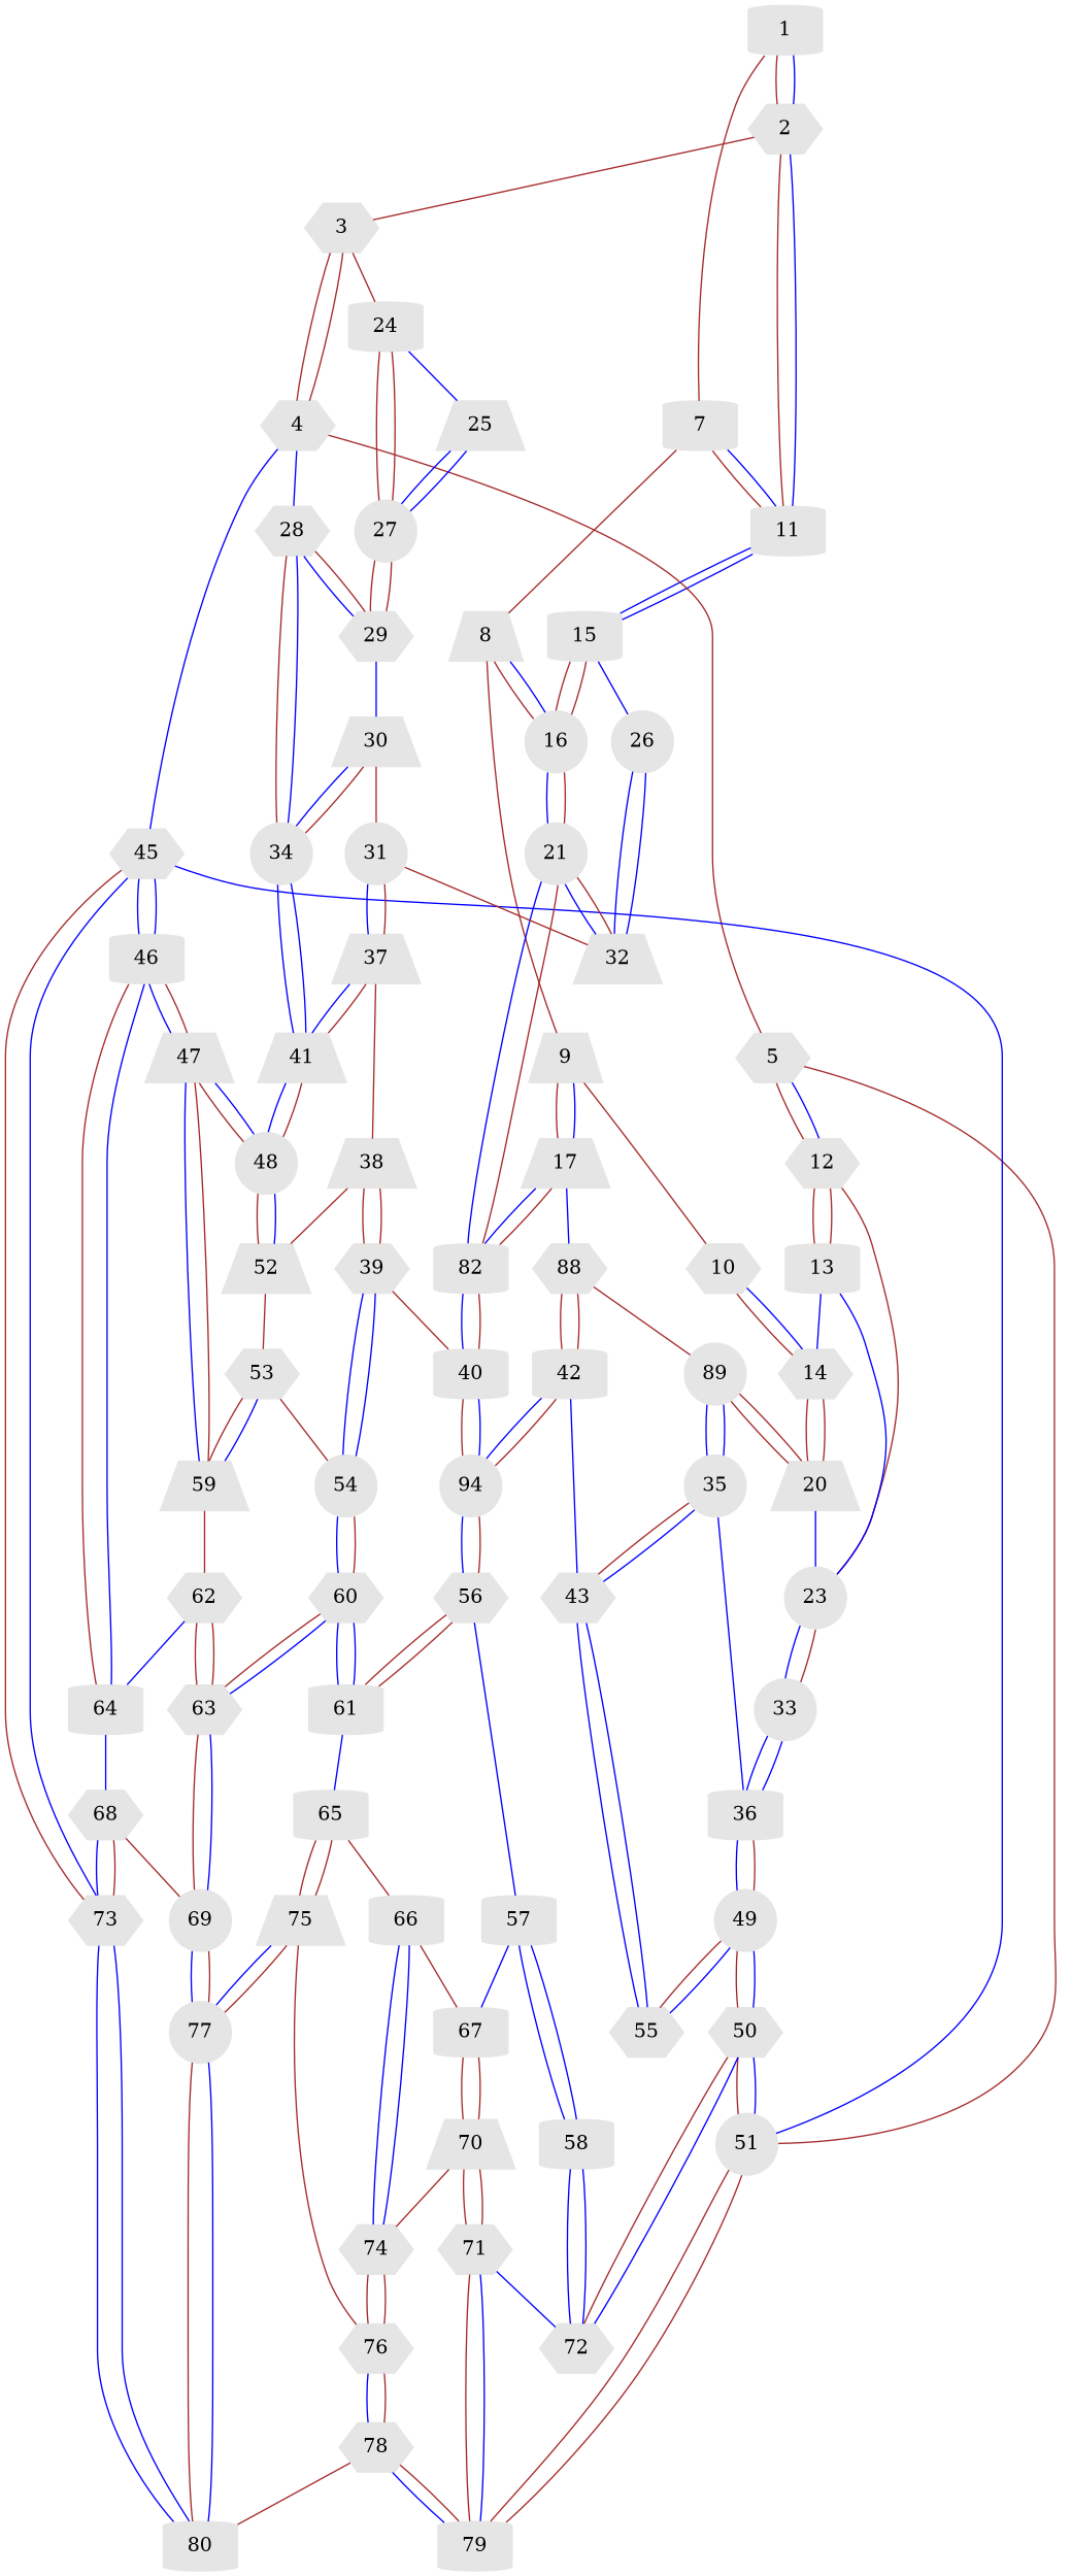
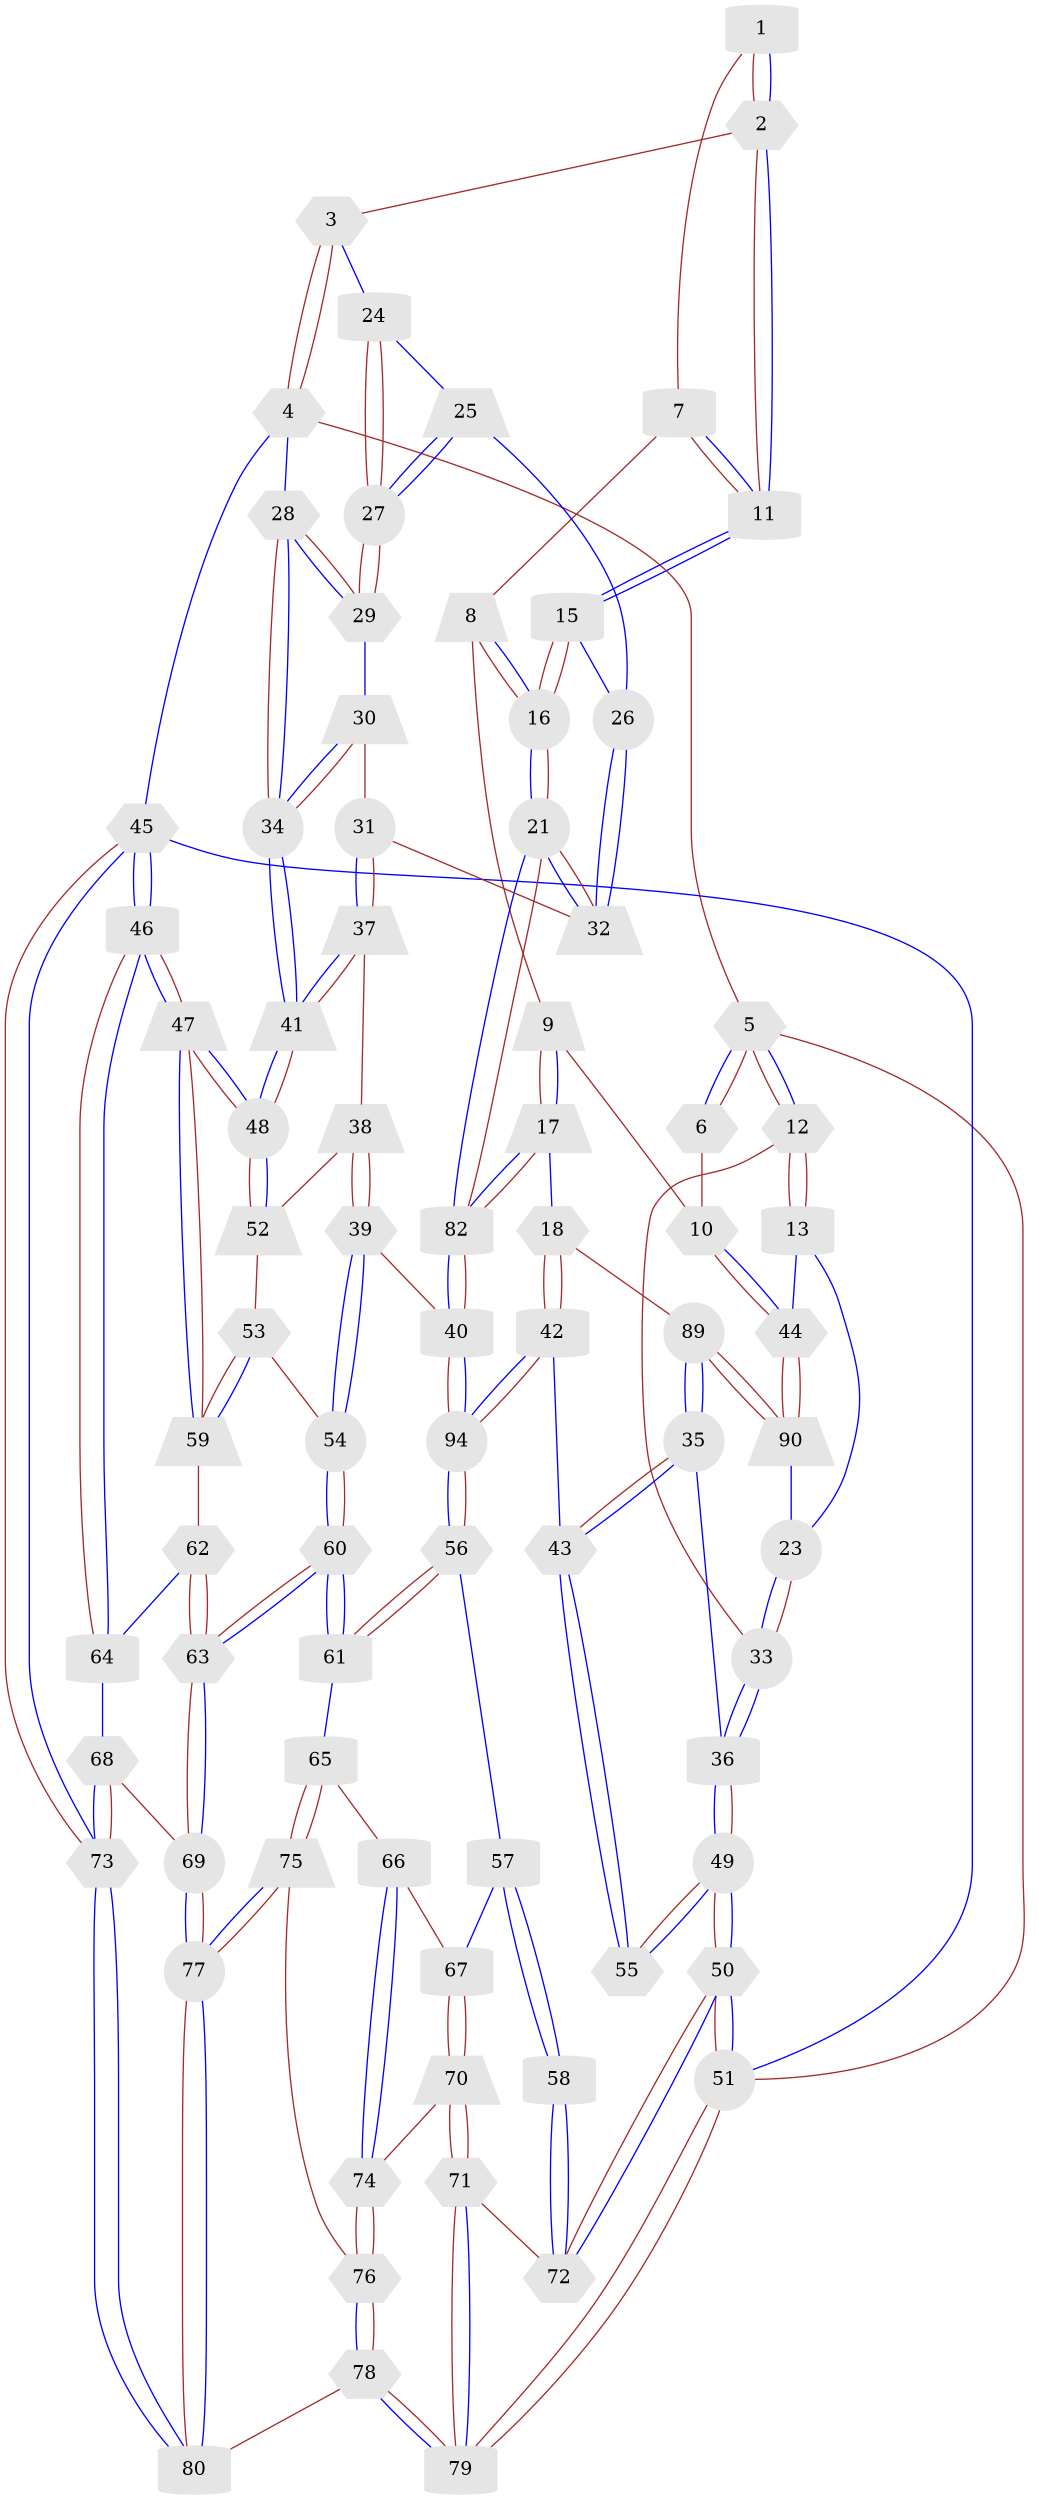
  graph {
    node [color=gray90 shape=hexagon style=filled]
    edge [color=brown]
    1 [shape=cylinder]
    2
    7 [shape=cylinder]
    3
    11 [shape=cylinder]
    8 [shape=trapezium]
    4
    24 [shape=cylinder]
    15 [shape=cylinder]
    5
    28
    45
    25 [shape=trapezium]
    27 [shape=circle]
+   6
    12
    51 [shape=circle]
    29
    34 [shape=circle]
    46 [shape=cylinder]
    73
    10
    13 [shape=cylinder]
    33 [shape=circle]
    79 [shape=cylinder]
-   14
+   14 [label=44]
    9 [shape=trapezium]
    16 [shape=circle]
    17 [shape=trapezium]
    21 [shape=circle]
-   18 [label=88]
+   18
    n32 [label=82 shape=cylinder]
-   20 [shape=trapezium]
+   20 [shape=trapezium label=90]
    26 [shape=circle]
    23 [shape=circle]
    36 [shape=cylinder]
    32 [shape=trapezium]
    n38 [label=89 shape=circle]
    42 [shape=cylinder]
    40 [shape=cylinder]
    35 [shape=circle]
    43
    n43 [label=94 shape=circle]
    30 [shape=trapezium]
    41 [shape=trapezium]
    31 [shape=circle]
    37 [shape=trapezium]
    38 [shape=trapezium]
    49 [shape=circle]
    48 [shape=circle]
    55
    50
    39
    52 [shape=trapezium]
    54 [shape=circle]
    53
    60
    56
    57 [shape=cylinder]
    61 [shape=cylinder]
    47 [shape=trapezium]
    64 [shape=cylinder]
    80 [shape=cylinder]
    59 [shape=trapezium]
    68
    62
    72
    63
    58 [shape=cylinder]
    67 [shape=cylinder]
    65 [shape=cylinder]
    70 [shape=trapezium]
    69 [shape=circle]
    66 [shape=cylinder]
    75 [shape=trapezium]
    77 [shape=circle]
    74
    76
    71
    78
    1 -- 2
    1 -- 2 [color=blue]
    1 -- 7
    2 -- 3
    2 -- 11
    2 -- 11 [color=blue]
    7 -- 11
    7 -- 11 [color=blue]
    7 -- 8
    3 -- 4
    3 -- 4
-   3 -- 24
+   3 -- 24 [color=blue]
    11 -- 15 [color=blue]
    11 -- 15 [color=blue]
    8 -- 9
    8 -- 16
    8 -- 16 [color=blue]
    4 -- 5
    4 -- 28 [color=blue]
    4 -- 45 [color=blue]
    24 -- 25 [color=blue]
    24 -- 27
    24 -- 27
    15 -- 16
    15 -- 16
    15 -- 26 [color=blue]
+   5 -- 6 [color=blue]
+   5 -- 6
    5 -- 12
    5 -- 12 [color=blue]
    5 -- 51
    28 -- 29 [color=blue]
    28 -- 29
    28 -- 34
    28 -- 34 [color=blue]
    45 -- 51 [color=blue]
    45 -- 46 [color=blue]
    45 -- 46 [color=blue]
    45 -- 73
    45 -- 73 [color=blue]
    25 -- 27 [color=blue]
    25 -- 27 [color=blue]
+   25 -- 26 [color=blue]
    27 -- 29
    27 -- 29
+   6 -- 10
    12 -- 13
    12 -- 13
-   12 -- 23
+   12 -- 33
    51 -- 79
    51 -- 79
    29 -- 30 [color=blue]
    34 -- 41 [color=blue]
    34 -- 41 [color=blue]
    46 -- 47 [color=blue]
    46 -- 47
    46 -- 64
    46 -- 64 [color=blue]
    73 -- 80 [color=blue]
    73 -- 80 [color=blue]
    10 -- 14
    10 -- 14 [color=blue]
    13 -- 14 [color=blue]
    13 -- 23 [color=blue]
    33 -- 36 [color=blue]
    33 -- 36 [color=blue]
    14 -- 20
    14 -- 20
    9 -- 10
    9 -- 17
    9 -- 17 [color=blue]
    16 -- 21 [color=blue]
    16 -- 21
    17 -- 18 [color=blue]
    17 -- n32 [color=blue]
    17 -- n32
    21 -- n32 [color=blue]
    21 -- n32
    21 -- 32 [color=blue]
    21 -- 32
    18 -- n38
    18 -- 42
    18 -- 42
    n32 -- 40 [color=blue]
    n32 -- 40
    20 -- 23 [color=blue]
    26 -- 32 [color=blue]
    26 -- 32 [color=blue]
    23 -- 33 [color=blue]
    23 -- 33
    36 -- 49 [color=blue]
    36 -- 49
    n38 -- 20
    n38 -- 20
    n38 -- 35 [color=blue]
    n38 -- 35 [color=blue]
    42 -- 43 [color=blue]
    42 -- n43 [color=blue]
    42 -- n43
    40 -- n43
    40 -- n43 [color=blue]
    35 -- 36 [color=blue]
    35 -- 43
    35 -- 43 [color=blue]
    43 -- 55 [color=blue]
    43 -- 55 [color=blue]
    n43 -- 56 [color=blue]
    n43 -- 56
    30 -- 34 [color=blue]
    30 -- 34
    30 -- 31
    41 -- 48 [color=blue]
    41 -- 48
    31 -- 32
    31 -- 37 [color=blue]
    31 -- 37
    37 -- 41 [color=blue]
    37 -- 41
    37 -- 38
    38 -- 39
    38 -- 39
    38 -- 52
    49 -- 55
    49 -- 55 [color=blue]
    49 -- 50
    49 -- 50 [color=blue]
    48 -- 52
    48 -- 52 [color=blue]
    50 -- 51
    50 -- 51 [color=blue]
    50 -- 72
    50 -- 72 [color=blue]
    39 -- 40
    39 -- 54 [color=blue]
    39 -- 54 [color=blue]
    52 -- 53
    54 -- 60 [color=blue]
    54 -- 60
    53 -- 54
    53 -- 59
    53 -- 59 [color=blue]
    60 -- 61 [color=blue]
    60 -- 61 [color=blue]
    60 -- 63
    60 -- 63 [color=blue]
    56 -- 57 [color=blue]
    56 -- 61
    56 -- 61
    57 -- 58 [color=blue]
    57 -- 58 [color=blue]
    57 -- 67 [color=blue]
    61 -- 65 [color=blue]
    47 -- 48
    47 -- 48 [color=blue]
    47 -- 59 [color=blue]
    47 -- 59
    64 -- 68 [color=blue]
    59 -- 62
    68 -- 73 [color=blue]
    68 -- 73
    68 -- 69
    62 -- 64 [color=blue]
    62 -- 63
    62 -- 63
    63 -- 69
    63 -- 69 [color=blue]
    58 -- 72 [color=blue]
    58 -- 72 [color=blue]
    67 -- 70
    67 -- 70
    65 -- 66
    65 -- 75
    65 -- 75
    70 -- 74
    70 -- 71
    70 -- 71
    69 -- 77 [color=blue]
    69 -- 77
    66 -- 67
    66 -- 74 [color=blue]
    66 -- 74 [color=blue]
    75 -- 77 [color=blue]
    75 -- 77
    75 -- 76
    77 -- 80
    77 -- 80 [color=blue]
    74 -- 76
    74 -- 76
    76 -- 78 [color=blue]
    76 -- 78
    71 -- 79
    71 -- 79 [color=blue]
-   71 -- 72 [color=blue]
+   71 -- 72
    78 -- 79 [color=blue]
    78 -- 79
    78 -- 80
  }
